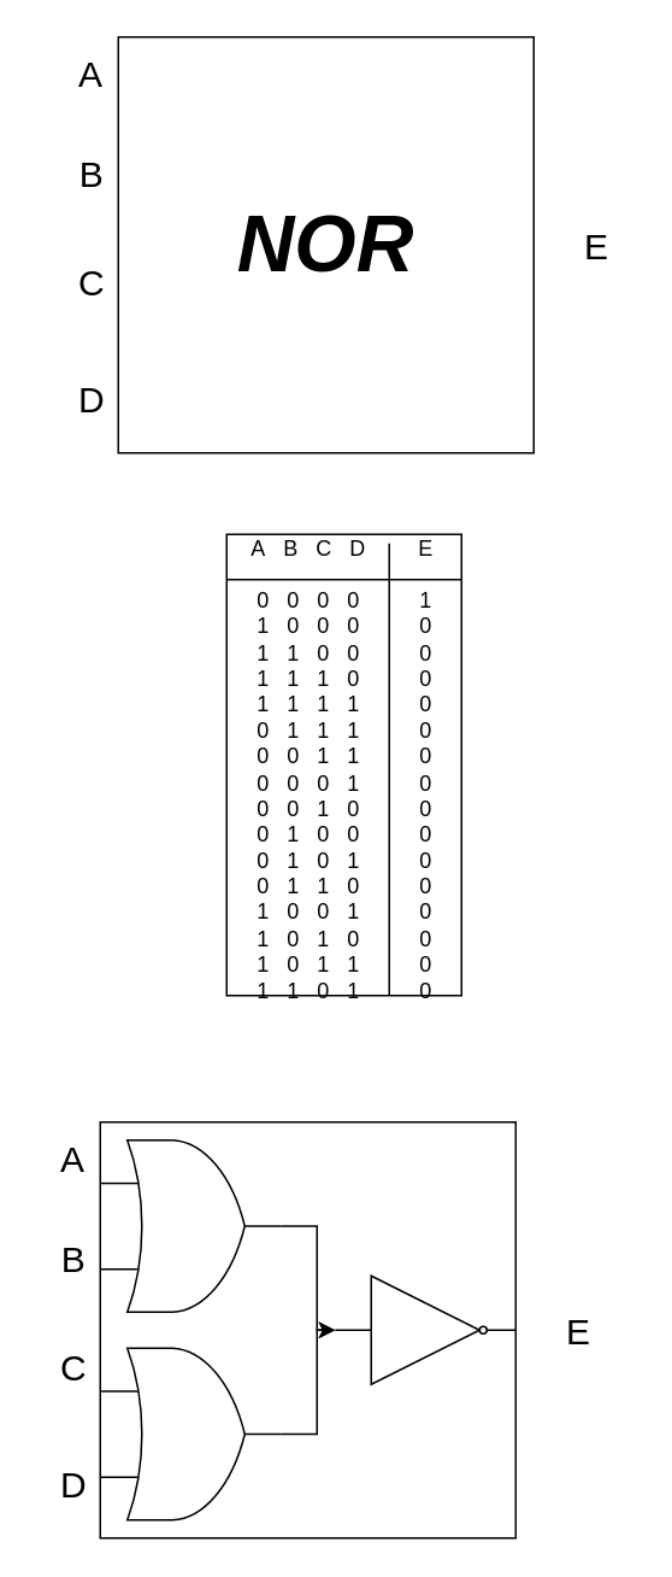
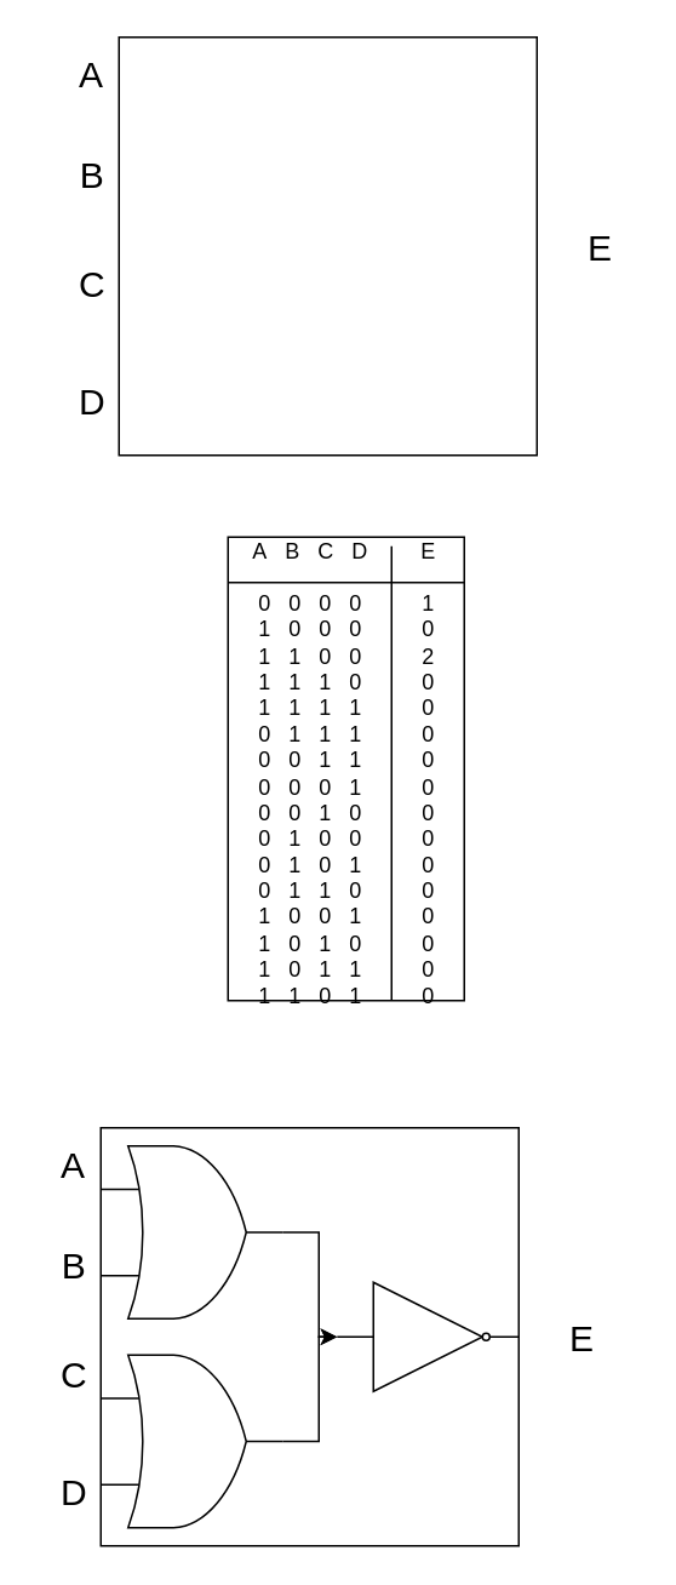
  <mxCell id="0" />
  <mxCell id="1" parent="0" />
  <mxCell id="2" value="" style="whiteSpace=wrap;html=1;aspect=fixed;" vertex="1" parent="1"><mxGeometry x="65" y="20" width="230" height="230" as="geometry" /></mxCell>
- <mxCell id="3" value="&lt;b&gt;&lt;i&gt;&lt;font style=&quot;font-size: 44px&quot;&gt;NOR&lt;/font&gt;&lt;/i&gt;&lt;/b&gt;" style="text;html=1;strokeColor=none;fillColor=none;align=center;verticalAlign=middle;whiteSpace=wrap;rounded=0;" vertex="1" parent="1"><mxGeometry x="130" y="105" width="100" height="60" as="geometry" /></mxCell>
  <mxCell id="4" value="&lt;font style=&quot;font-size: 20px&quot;&gt;A&lt;/font&gt;" style="text;html=1;strokeColor=none;fillColor=none;align=center;verticalAlign=middle;whiteSpace=wrap;rounded=0;" vertex="1" parent="1"><mxGeometry x="30" y="30" width="40" height="20" as="geometry" /></mxCell>
  <mxCell id="5" value="&lt;font style=&quot;font-size: 20px&quot;&gt;B&lt;/font&gt;" style="text;html=1;align=center;verticalAlign=middle;resizable=0;points=[];autosize=1;" vertex="1" parent="1"><mxGeometry x="35" y="85" width="30" height="20" as="geometry" /></mxCell>
  <mxCell id="6" value="&lt;font style=&quot;font-size: 20px&quot;&gt;C&lt;/font&gt;" style="text;html=1;align=center;verticalAlign=middle;resizable=0;points=[];autosize=1;" vertex="1" parent="1"><mxGeometry x="35" y="145" width="30" height="20" as="geometry" /></mxCell>
  <mxCell id="7" value="&lt;font style=&quot;font-size: 20px&quot;&gt;D&lt;/font&gt;" style="text;html=1;align=center;verticalAlign=middle;resizable=0;points=[];autosize=1;" vertex="1" parent="1"><mxGeometry x="35" y="210" width="30" height="20" as="geometry" /></mxCell>
  <mxCell id="8" value="&lt;font style=&quot;font-size: 20px&quot;&gt;E&lt;/font&gt;" style="text;html=1;strokeColor=none;fillColor=none;align=center;verticalAlign=middle;whiteSpace=wrap;rounded=0;" vertex="1" parent="1"><mxGeometry x="310" y="125" width="40" height="20" as="geometry" /></mxCell>
  <mxCell id="9" value="" style="endArrow=none;html=1;" edge="1" parent="1"><mxGeometry width="50" height="50" relative="1" as="geometry"><mxPoint x="215" y="550" as="sourcePoint" /><mxPoint x="215" y="300" as="targetPoint" /></mxGeometry></mxCell>
  <mxCell id="10" value="A&amp;nbsp; &amp;nbsp;B&amp;nbsp; &amp;nbsp;C&amp;nbsp; &amp;nbsp;D&lt;br&gt;&lt;br&gt;0&amp;nbsp; &amp;nbsp;0&amp;nbsp; &amp;nbsp;0&amp;nbsp; &amp;nbsp;0&lt;br&gt;1&amp;nbsp; &amp;nbsp;0&amp;nbsp; &amp;nbsp;0&amp;nbsp; &amp;nbsp;0&lt;br&gt;1&amp;nbsp; &amp;nbsp;1&amp;nbsp; &amp;nbsp;0&amp;nbsp; &amp;nbsp;0&lt;br&gt;1&amp;nbsp; &amp;nbsp;1&amp;nbsp; &amp;nbsp;1&amp;nbsp; &amp;nbsp;0&lt;br&gt;1&amp;nbsp; &amp;nbsp;1&amp;nbsp; &amp;nbsp;1&amp;nbsp; &amp;nbsp;1&lt;br&gt;0&amp;nbsp; &amp;nbsp;1&amp;nbsp; &amp;nbsp;1&amp;nbsp; &amp;nbsp;1&lt;br&gt;0&amp;nbsp; &amp;nbsp;0&amp;nbsp; &amp;nbsp;1&amp;nbsp; &amp;nbsp;1&lt;br&gt;0&amp;nbsp; &amp;nbsp;0&amp;nbsp; &amp;nbsp;0&amp;nbsp; &amp;nbsp;1&lt;br&gt;0&amp;nbsp; &amp;nbsp;0&amp;nbsp; &amp;nbsp;1&amp;nbsp; &amp;nbsp;0&lt;br&gt;0&amp;nbsp; &amp;nbsp;1&amp;nbsp; &amp;nbsp;0&amp;nbsp; &amp;nbsp;0&lt;br&gt;0&amp;nbsp; &amp;nbsp;1&amp;nbsp; &amp;nbsp;0&amp;nbsp; &amp;nbsp;1&lt;br&gt;0&amp;nbsp; &amp;nbsp;1&amp;nbsp; &amp;nbsp;1&amp;nbsp; &amp;nbsp;0&lt;br&gt;1&amp;nbsp; &amp;nbsp;0&amp;nbsp; &amp;nbsp;0&amp;nbsp; &amp;nbsp;1&lt;br&gt;1&amp;nbsp; &amp;nbsp;0&amp;nbsp; &amp;nbsp;1&amp;nbsp; &amp;nbsp;0&lt;br&gt;1&amp;nbsp; &amp;nbsp;0&amp;nbsp; &amp;nbsp;1&amp;nbsp; &amp;nbsp;1&lt;br&gt;1&amp;nbsp; &amp;nbsp;1&amp;nbsp; &amp;nbsp;0&amp;nbsp; &amp;nbsp;1" style="text;html=1;align=center;verticalAlign=middle;resizable=0;points=[];autosize=1;" vertex="1" parent="1"><mxGeometry x="130" y="295" width="80" height="260" as="geometry" /></mxCell>
- <mxCell id="11" value="E&lt;br&gt;&lt;br&gt;1&lt;br&gt;0&lt;br&gt;0&lt;br&gt;0&lt;br&gt;0&lt;br&gt;0&lt;br&gt;0&lt;br&gt;0&lt;br&gt;0&lt;br&gt;0&lt;br&gt;0&lt;br&gt;0&lt;br&gt;0&lt;br&gt;0&lt;br&gt;0&lt;br&gt;0" style="text;html=1;align=center;verticalAlign=middle;resizable=0;points=[];autosize=1;" vertex="1" parent="1"><mxGeometry x="225" y="295" width="20" height="260" as="geometry" /></mxCell>
+ <mxCell id="11" value="E&lt;br&gt;&lt;br&gt;1&lt;br&gt;0&lt;br&gt;2&lt;br&gt;0&lt;br&gt;0&lt;br&gt;0&lt;br&gt;0&lt;br&gt;0&lt;br&gt;0&lt;br&gt;0&lt;br&gt;0&lt;br&gt;0&lt;br&gt;0&lt;br&gt;0&lt;br&gt;0&lt;br&gt;0" style="text;html=1;align=center;verticalAlign=middle;resizable=0;points=[];autosize=1;" vertex="1" parent="1"><mxGeometry x="225" y="295" width="20" height="260" as="geometry" /></mxCell>
  <mxCell id="12" value="" style="endArrow=none;html=1;" edge="1" parent="1"><mxGeometry width="50" height="50" relative="1" as="geometry"><mxPoint x="255" y="320" as="sourcePoint" /><mxPoint x="125" y="320" as="targetPoint" /></mxGeometry></mxCell>
  <mxCell id="13" value="" style="rounded=0;whiteSpace=wrap;html=1;fillColor=none;" vertex="1" parent="1"><mxGeometry x="125" y="295" width="130" height="255" as="geometry" /></mxCell>
  <mxCell id="14" value="" style="whiteSpace=wrap;html=1;aspect=fixed;" vertex="1" parent="1"><mxGeometry x="55" y="620" width="230" height="230" as="geometry" /></mxCell>
  <mxCell id="15" value="&lt;font style=&quot;font-size: 20px&quot;&gt;A&lt;/font&gt;" style="text;html=1;strokeColor=none;fillColor=none;align=center;verticalAlign=middle;whiteSpace=wrap;rounded=0;" vertex="1" parent="1"><mxGeometry x="20" y="630" width="40" height="20" as="geometry" /></mxCell>
  <mxCell id="16" value="&lt;font style=&quot;font-size: 20px&quot;&gt;B&lt;/font&gt;" style="text;html=1;align=center;verticalAlign=middle;resizable=0;points=[];autosize=1;" vertex="1" parent="1"><mxGeometry x="25" y="685" width="30" height="20" as="geometry" /></mxCell>
  <mxCell id="17" value="&lt;font style=&quot;font-size: 20px&quot;&gt;C&lt;/font&gt;" style="text;html=1;align=center;verticalAlign=middle;resizable=0;points=[];autosize=1;" vertex="1" parent="1"><mxGeometry x="25" y="745" width="30" height="20" as="geometry" /></mxCell>
  <mxCell id="18" value="&lt;font style=&quot;font-size: 20px&quot;&gt;D&lt;/font&gt;" style="text;html=1;align=center;verticalAlign=middle;resizable=0;points=[];autosize=1;" vertex="1" parent="1"><mxGeometry x="25" y="810" width="30" height="20" as="geometry" /></mxCell>
  <mxCell id="19" value="&lt;font style=&quot;font-size: 20px&quot;&gt;E&lt;/font&gt;" style="text;html=1;strokeColor=none;fillColor=none;align=center;verticalAlign=middle;whiteSpace=wrap;rounded=0;" vertex="1" parent="1"><mxGeometry x="300" y="725" width="40" height="20" as="geometry" /></mxCell>
  <mxCell id="20" style="edgeStyle=orthogonalEdgeStyle;rounded=0;orthogonalLoop=1;jettySize=auto;html=1;exitX=1;exitY=0.5;exitDx=0;exitDy=0;exitPerimeter=0;entryX=0;entryY=0.5;entryDx=0;entryDy=0;" edge="1" parent="1" source="21" target="24"><mxGeometry relative="1" as="geometry" /></mxCell>
  <mxCell id="21" value="" style="verticalLabelPosition=bottom;shadow=0;dashed=0;align=center;html=1;verticalAlign=top;shape=mxgraph.electrical.logic_gates.logic_gate;operation=or;fillColor=#ffffff;" vertex="1" parent="1"><mxGeometry x="55" y="630" width="100" height="95" as="geometry" /></mxCell>
  <mxCell id="22" style="edgeStyle=orthogonalEdgeStyle;rounded=0;orthogonalLoop=1;jettySize=auto;html=1;exitX=1;exitY=0.5;exitDx=0;exitDy=0;exitPerimeter=0;entryX=0;entryY=0.5;entryDx=0;entryDy=0;" edge="1" parent="1" source="23" target="24"><mxGeometry relative="1" as="geometry" /></mxCell>
  <mxCell id="23" value="" style="verticalLabelPosition=bottom;shadow=0;dashed=0;align=center;html=1;verticalAlign=top;shape=mxgraph.electrical.logic_gates.logic_gate;operation=or;fillColor=#ffffff;" vertex="1" parent="1"><mxGeometry x="55" y="745" width="100" height="95" as="geometry" /></mxCell>
  <mxCell id="24" value="" style="verticalLabelPosition=bottom;shadow=0;dashed=0;align=center;html=1;verticalAlign=top;shape=mxgraph.electrical.logic_gates.buffer2;negating=1;fillColor=#ffffff;" vertex="1" parent="1"><mxGeometry x="185" y="705" width="100" height="60" as="geometry" /></mxCell>
